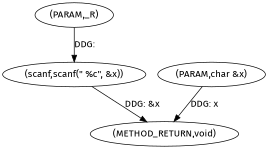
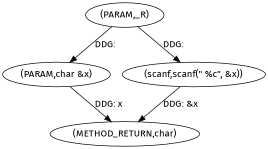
  digraph {
    fontname="Fira Sans"
    node [fontname="Fira Sans"]
    edge [fontname="Fira Sans"]
    n1 [label="(PARAM,_R)"]
    n2 [label="(PARAM,char &x)"]
    n3 [label="(scanf,scanf(\" %c\", &x))"]
-   n4 [label="(METHOD_RETURN,void)"]
+   n4 [label="(METHOD_RETURN,char)"]
+   n1 -> n2 [label="DDG: "]
    n1 -> n3 [label="DDG: "]
    n2 -> n4 [label="DDG: x"]
    n3 -> n4 [label="DDG: &x"]
  }
